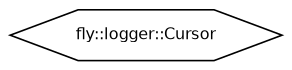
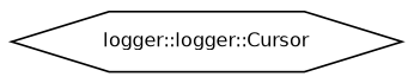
  digraph {
    rankdir=LR
-   n1 [color=black fillcolor=white fontname=Helvetica fontsize=10 height=0.2 label="fly::logger::Cursor" shape=hexagon style=filled width=0.4]
+   n1 [color=black fillcolor=white fontname=Helvetica fontsize=10 height=0.2 label="logger::logger::Cursor" shape=hexagon style=filled width=0.4]
  }
